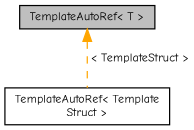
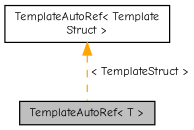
  digraph {
    fontname="Comic Neue"
    node [color=black fontname="Comic Neue" fontsize=10 shape=record style=filled]
    n1 [fillcolor=grey75 fontcolor=black height=0.2 label="TemplateAutoRef\< T \>" width=0.4]
    n2 [fillcolor=white height=0.2 label="TemplateAutoRef\< Template\lStruct \>" width=0.4]
-   n1 -> n2 [color=orange dir=back fontname="Comic Neue" fontsize=10 label=" \< TemplateStruct \>" labelfontname=Helvetica labelfontsize=10 style=dashed]
+   n2 -> n1 [color=orange dir=back fontname="Comic Neue" fontsize=10 label=" \< TemplateStruct \>" labelfontname=Helvetica labelfontsize=10 style=dashed]
  }
